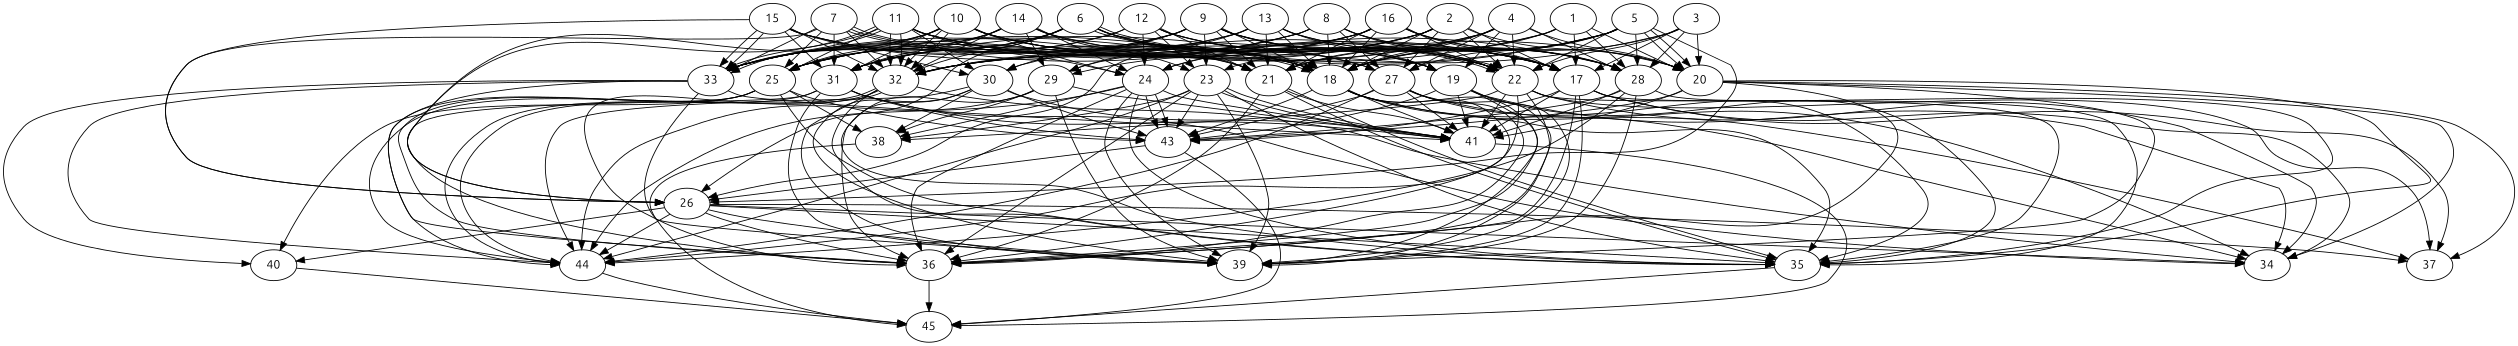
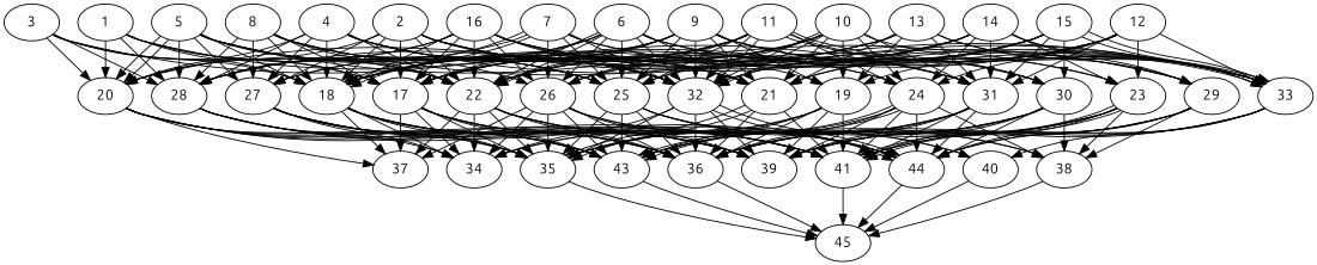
  digraph {
    fontname=Ubuntu
    node [alpha=0.09 fontname=Ubuntu]
    edge [fontname=Ubuntu]
    1 [alpha=0.19 expect_size=21415936]
    17 [alpha=0.19 expect_size=23743488]
    18 [alpha=0.05 expect_size=14823424]
    20 [alpha=0.14 expect_size=24582144]
    24 [alpha=0.08 expect_size=33620992]
    25 [expect_size=12977152]
    28 [alpha=0.17 expect_size=15943680]
    34 [alpha=0.18 expect_size=36017152]
    35 [alpha=0.02 expect_size=6800384]
    36 [alpha=0.05 expect_size=26938368]
    37 [alpha=0.15 expect_size=35703808]
    39 [alpha=0.02 expect_size=28805120]
    41 [expect_size=30092288]
    43 [expect_size=36220928]
    44 [alpha=0.07 expect_size=40329216]
    38 [expect_size=35423232]
    40 [alpha=0.04 expect_size=16235520]
    45 [expect_size=34852864]
    2 [alpha=0.08 expect_size=39091200]
    22 [alpha=0.05 expect_size=26118144]
    27 [alpha=0.20 expect_size=18538496]
    29 [alpha=0.15 expect_size=27086848]
    30 [alpha=0.06 expect_size=31631360]
    32 [alpha=0.06 expect_size=45333504]
    3 [alpha=0.14 expect_size=35867648]
    31 [alpha=0.17 expect_size=16593920]
    4 [expect_size=30644224]
    19 [alpha=0.02 expect_size=51160064]
    21 [alpha=0.12 expect_size=12316672]
    33 [alpha=0.02 expect_size=10142720]
    5 [alpha=0.08 expect_size=15314944]
    23 [alpha=0.11 expect_size=35465216]
    26 [alpha=0.04 expect_size=40206336]
    6 [alpha=0.11 expect_size=38888448]
    7 [alpha=0.16 expect_size=7568384]
    8 [alpha=0.15 expect_size=7950336]
    9 [expect_size=5629952]
    10 [alpha=0.15 expect_size=37619712]
    11 [alpha=0.06 expect_size=51437568]
    12 [alpha=0.04 expect_size=48909312]
    13 [alpha=0.19 expect_size=20597760]
    14 [alpha=0.11 expect_size=5571584]
    15 [alpha=0.12 expect_size=26182656]
    16 [alpha=0.11 expect_size=46148608]
    1 -> 17
    1 -> 18
    1 -> 20
    1 -> 24
    1 -> 25
    1 -> 28
    17 -> 34
    17 -> 35
    17 -> 36
    17 -> 37
    17 -> 39
    17 -> 41
    17 -> 43
    18 -> 34
    18 -> 35
    18 -> 36
    18 -> 37
    18 -> 39
    18 -> 41
    18 -> 43
    20 -> 34
    20 -> 35
    20 -> 36
    20 -> 37
    20 -> 39
    20 -> 41
    20 -> 43
    24 -> 35
    24 -> 36
    24 -> 39
    24 -> 41
    24 -> 43
    24 -> 43
    24 -> 44
    24 -> 38
    25 -> 35
    25 -> 36
    25 -> 43
    25 -> 44
    25 -> 38
    25 -> 40
    28 -> 35
    28 -> 39
    28 -> 41
    28 -> 43
    28 -> 44
    35 -> 45
    36 -> 45
    41 -> 45
    43 -> 45
    44 -> 45
    38 -> 45
    40 -> 45
    2 -> 17
    2 -> 18
    2 -> 20
    2 -> 24
    2 -> 22
    2 -> 27
    2 -> 29
    2 -> 30
    2 -> 32
    22 -> 34
    22 -> 35
    22 -> 36
    22 -> 37
    22 -> 41
    22 -> 44
    22 -> 38
    27 -> 34
    27 -> 35
    27 -> 36
    27 -> 39
    27 -> 41
    27 -> 43
    27 -> 44
    29 -> 36
    29 -> 39
    29 -> 41
    29 -> 44
    29 -> 38
    30 -> 35
    30 -> 39
    30 -> 41
    30 -> 43
    30 -> 44
    30 -> 38
    32 -> 34
    32 -> 35
    32 -> 36
    32 -> 39
    32 -> 44
    32 -> 44
    3 -> 17
    3 -> 18
    3 -> 20
    3 -> 28
    3 -> 22
    3 -> 31
    31 -> 34
    31 -> 36
    31 -> 39
    31 -> 41
    31 -> 43
    31 -> 44
    4 -> 18
    4 -> 20
    4 -> 28
    4 -> 22
    4 -> 27
    4 -> 32
    4 -> 19
    4 -> 21
    4 -> 33
    19 -> 34
    19 -> 35
    19 -> 36
    19 -> 39
    19 -> 41
    19 -> 43
    21 -> 35
    21 -> 35
    21 -> 36
    21 -> 41
    33 -> 36
    33 -> 39
    33 -> 41
    33 -> 44
    33 -> 40
    5 -> 18
    5 -> 20
    5 -> 20
    5 -> 25
    5 -> 28
    5 -> 22
    5 -> 27
    5 -> 32
    5 -> 21
    5 -> 23
    5 -> 26
    23 -> 35
    23 -> 36
    23 -> 39
    23 -> 41
    23 -> 41
    23 -> 43
    23 -> 44
    23 -> 38
    26 -> 34
    26 -> 35
    26 -> 36
    26 -> 37
    26 -> 39
-   43 -> 26
+   26 -> 43
    26 -> 44
    26 -> 40
    6 -> 17
    6 -> 18
    6 -> 25
    6 -> 22
    6 -> 22
    6 -> 27
    6 -> 32
    6 -> 31
    6 -> 21
    6 -> 33
    6 -> 26
    7 -> 18
    7 -> 18
    7 -> 25
    7 -> 28
    7 -> 32
    7 -> 31
    7 -> 33
    7 -> 26
    8 -> 17
    8 -> 18
    8 -> 25
    8 -> 28
    8 -> 22
    8 -> 27
    8 -> 32
    8 -> 33
    9 -> 17
    9 -> 18
    9 -> 25
    9 -> 28
    9 -> 22
    9 -> 30
    9 -> 32
    9 -> 19
    9 -> 21
    9 -> 33
    9 -> 23
    10 -> 17
    10 -> 18
    10 -> 24
    10 -> 25
    10 -> 32
    10 -> 32
    10 -> 31
    10 -> 19
    10 -> 21
    10 -> 33
    10 -> 26
    11 -> 17
    11 -> 24
    11 -> 25
    11 -> 22
    11 -> 27
    11 -> 30
    11 -> 32
    11 -> 32
    11 -> 33
    11 -> 33
    11 -> 26
    12 -> 17
    12 -> 24
    12 -> 22
    12 -> 31
    12 -> 19
    12 -> 21
    12 -> 33
    12 -> 23
    13 -> 17
    13 -> 18
    13 -> 28
    13 -> 29
    13 -> 31
    13 -> 19
    13 -> 21
    13 -> 33
    14 -> 18
    14 -> 20
    14 -> 24
    14 -> 25
    14 -> 29
    14 -> 32
    14 -> 31
    14 -> 33
    14 -> 23
    15 -> 18
    15 -> 22
    15 -> 30
    15 -> 32
    15 -> 31
    15 -> 21
    15 -> 33
    15 -> 33
    15 -> 26
    16 -> 17
    16 -> 18
    16 -> 20
    16 -> 28
    16 -> 22
    16 -> 29
    16 -> 32
    16 -> 21
    16 -> 33
    16 -> 26
  }
